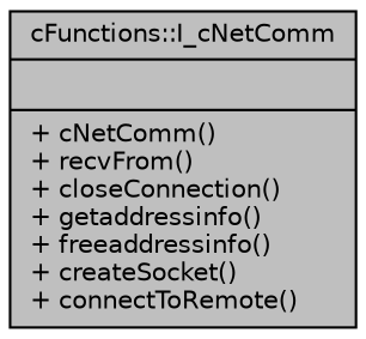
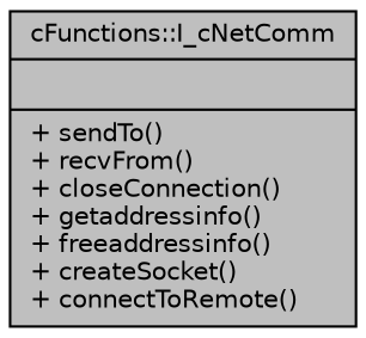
  digraph {
-   n1 [color=black fillcolor=grey75 fontcolor=black fontname=Helvetica fontsize=10 height=0.2 label="{cFunctions::I_cNetComm\n||+ cNetComm()\l+ recvFrom()\l+ closeConnection()\l+ getaddressinfo()\l+ freeaddressinfo()\l+ createSocket()\l+ connectToRemote()\l}" shape=record style=filled width=0.4]
+   n1 [color=black fillcolor=grey75 fontcolor=black fontname=Helvetica fontsize=10 height=0.2 label="{cFunctions::I_cNetComm\n||+ sendTo()\l+ recvFrom()\l+ closeConnection()\l+ getaddressinfo()\l+ freeaddressinfo()\l+ createSocket()\l+ connectToRemote()\l}" shape=record style=filled width=0.4]
  }
